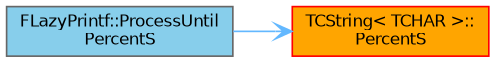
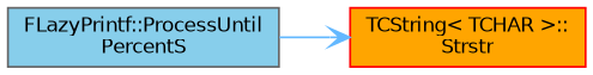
  digraph {
    rankdir=LR
    node [fontname=Helvetica fontsize=10 shape=box style=filled]
    n1 [color=gray40 fillcolor=skyblue fontcolor=black height=0.2 label="FLazyPrintf::ProcessUntil\lPercentS" width=0.4]
-   n2 [color=red fillcolor=orange height=0.2 label="TCString\< TCHAR \>::\lPercentS" width=0.4]
+   n2 [color=red fillcolor=orange height=0.2 label="TCString\< TCHAR \>::\lStrstr" width=0.4]
    n1 -> n2 [color=steelblue1 fontname=Helvetica fontsize=10 labelfontname=Helvetica labelfontsize=10 style=solid arrowhead=vee]
  }
